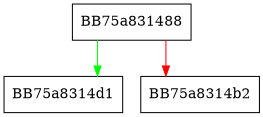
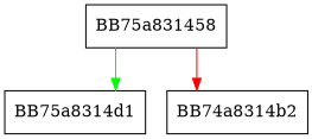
  digraph {
    splines=ortho
    node [shape=box]
-   BB75a831488
+   BB75a831488 [label=BB75a831458]
    BB75a8314d1
-   BB75a8314b2
+   BB75a8314b2 [label=BB74a8314b2]
    BB75a831488 -> BB75a8314d1 [color=green]
    BB75a831488 -> BB75a8314b2 [color=red]
  }
